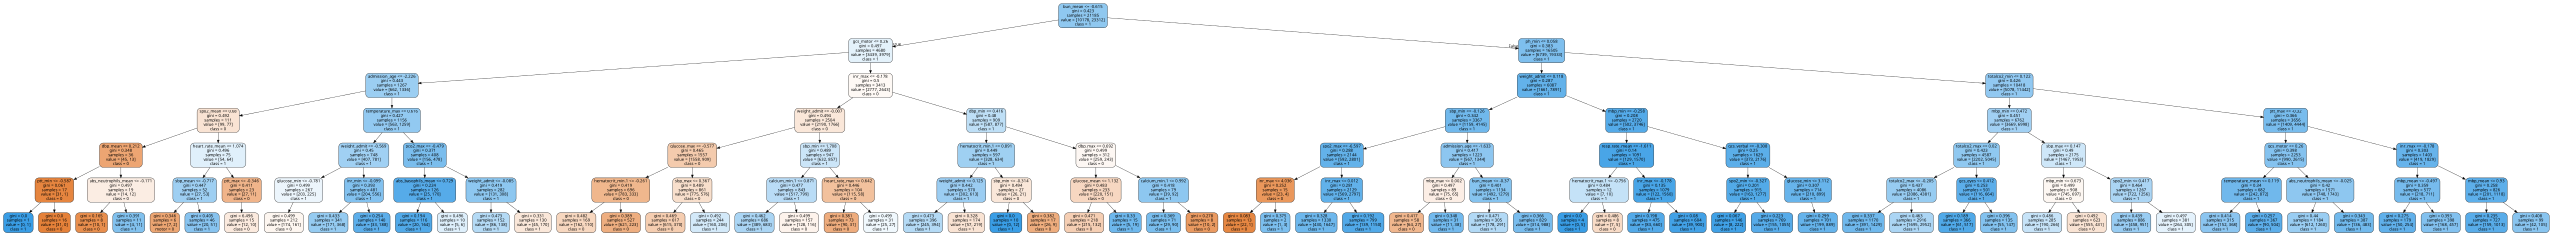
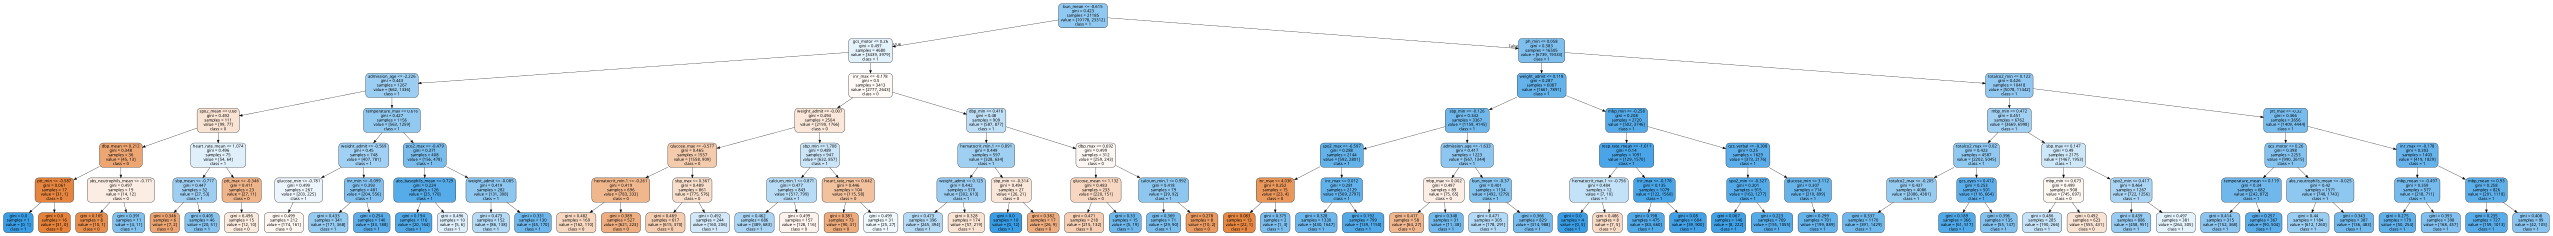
  digraph {
    fontname="Noto Sans"
    node [color=black fillcolor="#f9e3d3" fontname="Noto Sans" shape=box style="filled, rounded"]
    edge [fontname="Noto Sans"]
    n1 [fillcolor="#8fc8f0" label="bun_mean <= -0.615\ngini = 0.423\nsamples = 21185\nvalue = [10178, 23312]\nclass = 1"]
    n2 [fillcolor="#e4f2fb" label="gcs_motor <= 0.26\ngini = 0.497\nsamples = 4680\nvalue = [3439, 3979]\nclass = 1"]
    n3 [fillcolor="#7ebfee" label="ph_min <= 0.058\ngini = 0.383\nsamples = 16505\nvalue = [6739, 19333]\nclass = 1"]
    n4 [fillcolor="#9bcef2" label="admission_age <= -2.226\ngini = 0.443\nsamples = 1267\nvalue = [662, 1336]\nclass = 1"]
    n5 [fillcolor="#fef9f5" label="inr_max <= -0.178\ngini = 0.5\nsamples = 3413\nvalue = [2777, 2643]\nclass = 0"]
    n6 [fillcolor="#63b2ea" label="weight_admit <= 0.118\ngini = 0.287\nsamples = 6087\nvalue = [1661, 7891]\nclass = 1"]
    n7 [fillcolor="#91c8f1" label="totalco2_min <= 0.122\ngini = 0.426\nsamples = 10418\nvalue = [5078, 11442]\nclass = 1"]
    n8 [label="spo2_mean <= 0.68\ngini = 0.492\nsamples = 111\nvalue = [99, 77]\nclass = 0"]
    n9 [fillcolor="#92c9f1" label="temperature_max <= 0.616\ngini = 0.427\nsamples = 1156\nvalue = [563, 1259]\nclass = 1"]
    n10 [fillcolor="#fae7d9" label="weight_admit <= -0.007\ngini = 0.494\nsamples = 2504\nvalue = [2190, 1766]\nclass = 0"]
    n11 [fillcolor="#bedff6" label="dbp_min <= 0.416\ngini = 0.48\nsamples = 909\nvalue = [587, 877]\nclass = 1"]
    n12 [fillcolor="#eda572" label="dbp_mean <= 0.212\ngini = 0.348\nsamples = 36\nvalue = [45, 13]\nclass = 0"]
    n13 [fillcolor="#e0f0fb" label="heart_rate_mean <= 1.074\ngini = 0.496\nsamples = 75\nvalue = [54, 64]\nclass = 1"]
    n14 [fillcolor="#a0d0f3" label="weight_admit <= -0.569\ngini = 0.45\nsamples = 748\nvalue = [407, 781]\nclass = 1"]
    n15 [fillcolor="#7abded" label="pco2_max <= -0.479\ngini = 0.371\nsamples = 408\nvalue = [156, 478]\nclass = 1"]
    n16 [fillcolor="#e6853f" label="ptt_min <= -0.587\ngini = 0.061\nsamples = 17\nvalue = [31, 1]\nclass = 0"]
    n17 [fillcolor="#fbede3" label="abs_neutrophils_mean <= -0.171\ngini = 0.497\nsamples = 19\nvalue = [14, 12]\nclass = 0"]
    n18 [fillcolor="#9ecff2" label="sbp_mean <= -0.717\ngini = 0.447\nsamples = 52\nvalue = [27, 53]\nclass = 1"]
    n19 [fillcolor="#f0b48a" label="ptt_max <= -0.346\ngini = 0.411\nsamples = 23\nvalue = [27, 11]\nclass = 0"]
    n20 [fillcolor="#399de5" label="gini = 0.0\nsamples = 1\nvalue = [0, 1]\nclass = 1"]
    n21 [fillcolor="#e58139" label="gini = 0.0\nsamples = 16\nvalue = [31, 0]\nclass = 0"]
    n22 [fillcolor="#e88e4d" label="gini = 0.165\nsamples = 8\nvalue = [10, 1]\nclass = 0"]
    n23 [fillcolor="#81c1ee" label="gini = 0.391\nsamples = 11\nvalue = [4, 11]\nclass = 1"]
-   n24 [fillcolor="#eca572" label="gini = 0.346\nsamples = 6\nvalue = [7, 2]\nmotor = 0"]
+   n24 [fillcolor="#eca572" label="gini = 0.346\nsamples = 6\nvalue = [7, 2]\nclass = 0"]
    n25 [fillcolor="#87c3ef" label="gini = 0.405\nsamples = 46\nvalue = [20, 51]\nclass = 1"]
    n26 [fillcolor="#fbeade" label="gini = 6.496\nsamples = 15\nvalue = [12, 10]\nclass = 0"]
    n27 [fillcolor="#ecf5fc" label="glucose_min <= -0.781\ngini = 0.499\nsamples = 267\nvalue = [203, 225]\nclass = 1"]
    n28 [fillcolor="#82c1ef" label="inr_min <= -0.099\ngini = 0.393\nsamples = 481\nvalue = [204, 556]\nclass = 1"]
    n29 [fillcolor="#56abe9" label="abs_basophils_mean <= 0.729\ngini = 0.224\nsamples = 126\nvalue = [25, 170]\nclass = 1"]
    n30 [fillcolor="#8dc7f0" label="weight_admit <= -0.085\ngini = 0.419\nsamples = 282\nvalue = [131, 308]\nclass = 1"]
    n31 [fillcolor="#fdf6f0" label="gini = 0.499\nsamples = 212\nvalue = [174, 161]\nclass = 0"]
    n32 [fillcolor="#95cbf1" label="gini = 0.433\nsamples = 341\nvalue = [171, 368]\nclass = 1"]
    n33 [fillcolor="#5caeea" label="gini = 0.254\nsamples = 140\nvalue = [33, 188]\nclass = 1"]
    n34 [fillcolor="#51a9e8" label="gini = 0.194\nsamples = 116\nvalue = [20, 164]\nclass = 1"]
    n35 [fillcolor="#deeffb" label="gini = 0.496\nsamples = 10\nvalue = [5, 6]\nclass = 1"]
    n36 [fillcolor="#b4daf5" label="gini = 0.473\nsamples = 152\nvalue = [86, 138]\nclass = 1"]
-   n37 [fillcolor="#fae7d9" label="gini = 0.331\nsamples = 130\nvalue = [45, 170]\nclass = 1"]
+   n37 [fillcolor="#6db7ec" label="gini = 0.331\nsamples = 130\nvalue = [45, 170]\nclass = 1"]
    n38 [fillcolor="#f4cbad" label="glucose_max <= -0.577\ngini = 0.465\nsamples = 1557\nvalue = [1558, 909]\nclass = 0"]
    n39 [fillcolor="#cbe5f8" label="sbp_min <= 1.708\ngini = 0.489\nsamples = 947\nvalue = [632, 857]\nclass = 1"]
    n40 [fillcolor="#9fd0f2" label="hematocrit_min.1 <= 0.891\ngini = 0.449\nsamples = 597\nvalue = [328, 634]\nclass = 1"]
    n41 [fillcolor="#fdf7f3" label="dbp_max <= 0.692\ngini = 0.499\nsamples = 312\nvalue = [259, 243]\nclass = 0"]
    n42 [fillcolor="#f0b78d" label="hematocrit_min.1 <= -0.261\ngini = 0.419\nsamples = 696\nvalue = [783, 333]\nclass = 0"]
    n43 [fillcolor="#f8dfcc" label="sbp_max <= 0.367\ngini = 0.489\nsamples = 861\nvalue = [775, 576]\nclass = 0"]
    n44 [fillcolor="#b9dcf6" label="calcium_min.1 <= 0.871\ngini = 0.477\nsamples = 843\nvalue = [517, 799]\nclass = 1"]
    n45 [fillcolor="#f2c19d" label="heart_rate_max <= 0.642\ngini = 0.446\nsamples = 104\nvalue = [115, 58]\nclass = 0"]
    n46 [fillcolor="#f7d7bf" label="gini = 0.482\nsamples = 169\nvalue = [162, 110]\nclass = 0"]
    n47 [fillcolor="#eeae80" label="gini = 0.389\nsamples = 527\nvalue = [621, 223]\nclass = 0"]
    n48 [fillcolor="#f5cdb0" label="gini = 0.469\nsamples = 617\nvalue = [615, 370]\nclass = 0"]
    n49 [fillcolor="#d3e9f9" label="gini = 0.492\nsamples = 244\nvalue = [160, 206]\nclass = 1"]
    n50 [fillcolor="#aad5f4" label="gini = 0.462\nsamples = 686\nvalue = [389, 683]\nclass = 1"]
    n51 [fillcolor="#fdf3ec" label="gini = 0.499\nsamples = 157\nvalue = [128, 116]\nclass = 0"]
    n52 [fillcolor="#eeac7d" label="gini = 0.381\nsamples = 73\nvalue = [90, 31]\nclass = 0"]
    n53 [fillcolor="#f0f8fd" label="gini = 0.499\nsamples = 31\nvalue = [25, 27]\nclass = 1"]
    n54 [fillcolor="#9bcdf2" label="weight_admit <= 0.125\ngini = 0.442\nsamples = 570\nvalue = [302, 613]\nclass = 1"]
    n55 [fillcolor="#fae7d9" label="sbp_min <= -0.314\ngini = 0.494\nsamples = 27\nvalue = [26, 21]\nclass = 0"]
    n56 [fillcolor="#f7d7c1" label="glucose_mean <= 1.132\ngini = 0.483\nsamples = 233\nvalue = [220, 151]\nclass = 0"]
    n57 [fillcolor="#8dc7f0" label="calcium_min.1 <= 0.992\ngini = 0.418\nsamples = 79\nvalue = [39, 92]\nclass = 1"]
    n58 [fillcolor="#b4daf5" label="gini = 0.473\nsamples = 396\nvalue = [245, 394]\nclass = 1"]
    n59 [label="gini = 0.328\nsamples = 174\nvalue = [57, 219]\nclass = 1"]
    n60 [fillcolor="#399de5" label="gini = 0.0\nsamples = 10\nvalue = [0, 12]\nclass = 1"]
    n61 [fillcolor="#eead7e" label="gini = 0.382\nsamples = 17\nvalue = [26, 9]\nclass = 0"]
    n62 [fillcolor="#f5ceb3" label="gini = 0.471\nsamples = 218\nvalue = [215, 132]\nclass = 0"]
    n63 [fillcolor="#6db7ec" label="gini = 0.33\nsamples = 15\nvalue = [5, 19]\nclass = 1"]
    n64 [fillcolor="#79bded" label="gini = 0.369\nsamples = 71\nvalue = [29, 90]\nclass = 1"]
    n65 [fillcolor="#ea9a61" label="gini = 0.278\nsamples = 8\nvalue = [10, 2]\nclass = 0"]
    n66 [fillcolor="#70b8ec" label="sbp_min <= -0.126\ngini = 0.342\nsamples = 3367\nvalue = [1159, 4145]\nclass = 1"]
    n67 [fillcolor="#54aae8" label="mbp_min <= -0.258\ngini = 0.208\nsamples = 2720\nvalue = [502, 3746]\nclass = 1"]
    n68 [fillcolor="#a1d0f3" label="mbp_min <= 0.472\ngini = 0.451\nsamples = 6762\nvalue = [3669, 6998]\nclass = 1"]
    n69 [fillcolor="#78bced" label="ptt_max <= -0.32\ngini = 0.366\nsamples = 3656\nvalue = [1409, 4444]\nclass = 1"]
    n70 [fillcolor="#63b2ea" label="spo2_max <= -6.597\ngini = 0.288\nsamples = 2144\nvalue = [592, 2801]\nclass = 1"]
    n71 [fillcolor="#8dc6f0" label="admission_age <= -1.633\ngini = 0.417\nsamples = 1223\nvalue = [567, 1344]\nclass = 1"]
    n72 [fillcolor="#49a5e7" label="resp_rate_mean <= -1.611\ngini = 0.14\nsamples = 1091\nvalue = [129, 1570]\nclass = 1"]
    n73 [fillcolor="#5baee9" label="gcs_verbal <= -0.308\ngini = 0.25\nsamples = 1629\nvalue = [373, 2176]\nclass = 1"]
    n74 [fillcolor="#ea975b" label="inr_max <= 4.036\ngini = 0.252\nsamples = 15\nvalue = [23, 4]\nclass = 0"]
    n75 [fillcolor="#61b1ea" label="inr_max <= 0.012\ngini = 0.281\nsamples = 2129\nvalue = [569, 2797]\nclass = 1"]
    n76 [fillcolor="#fceee5" label="mbp_max <= 0.002\ngini = 0.497\nsamples = 89\nvalue = [75, 65]\nclass = 0"]
    n77 [fillcolor="#85c3ef" label="bun_mean <= -0.37\ngini = 0.401\nsamples = 1134\nvalue = [492, 1279]\nclass = 1"]
    n78 [fillcolor="#e68742" label="gini = 0.083\nsamples = 13\nvalue = [22, 1]\nclass = 0"]
    n79 [fillcolor="#7bbeee" label="gini = 0.375\nsamples = 2\nvalue = [1, 3]\nclass = 1"]
    n80 [fillcolor="#6db7ec" label="gini = 0.328\nsamples = 1330\nvalue = [430, 1647]\nclass = 1"]
    n81 [fillcolor="#51a9e8" label="gini = 0.192\nsamples = 799\nvalue = [139, 1150]\nclass = 1"]
    n82 [fillcolor="#f0b68d" label="gini = 0.417\nsamples = 58\nvalue = [64, 27]\nclass = 0"]
    n83 [fillcolor="#72b9ed" label="gini = 0.348\nsamples = 31\nvalue = [11, 38]\nclass = 1"]
    n84 [fillcolor="#b2d9f5" label="gini = 0.471\nsamples = 305\nvalue = [178, 291]\nclass = 1"]
    n85 [fillcolor="#78bced" label="gini = 0.366\nsamples = 829\nvalue = [314, 988]\nclass = 1"]
    n86 [fillcolor="#c4e2f7" label="hematocrit_max.1 <= -0.756\ngini = 0.484\nsamples = 12\nvalue = [7, 10]\nclass = 1"]
    n87 [fillcolor="#48a5e7" label="inr_max <= -0.178\ngini = 0.135\nsamples = 1079\nvalue = [122, 1560]\nclass = 1"]
    n88 [fillcolor="#52aae8" label="spo2_min <= -0.327\ngini = 0.201\nsamples = 915\nvalue = [163, 1277]\nclass = 1"]
    n89 [fillcolor="#67b4eb" label="glucose_min <= 3.112\ngini = 0.307\nsamples = 714\nvalue = [210, 899]\nclass = 1"]
    n90 [fillcolor="#399de5" label="gini = 0.0\nsamples = 4\nvalue = [0, 5]\nclass = 1"]
    n91 [fillcolor="#f8dbc6" label="gini = 0.486\nsamples = 8\nvalue = [7, 5]\nclass = 0"]
    n92 [fillcolor="#52a9e8" label="gini = 0.198\nsamples = 475\nvalue = [83, 660]\nclass = 1"]
    n93 [fillcolor="#42a1e6" label="gini = 0.08\nsamples = 604\nvalue = [39, 900]\nclass = 1"]
    n94 [fillcolor="#40a1e6" label="gini = 0.067\nsamples = 146\nvalue = [8, 222]\nclass = 1"]
    n95 [fillcolor="#56abe9" label="gini = 0.223\nsamples = 769\nvalue = [155, 1055]\nclass = 1"]
    n96 [fillcolor="#65b3eb" label="gini = 0.299\nsamples = 701\nvalue = [199, 889]\nclass = 1"]
    n97 [fillcolor="#8fc8f0" label="totalco2_max <= 0.02\ngini = 0.423\nsamples = 4587\nvalue = [2202, 5045]\nclass = 1"]
    n98 [fillcolor="#cee7f9" label="sbp_max <= 0.147\ngini = 0.49\nsamples = 2175\nvalue = [1467, 1953]\nclass = 1"]
    n99 [fillcolor="#84c2ef" label="gcs_motor <= 0.26\ngini = 0.398\nsamples = 2253\nvalue = [990, 2615]\nclass = 1"]
    n100 [fillcolor="#66b3eb" label="inr_max <= -0.178\ngini = 0.303\nsamples = 1403\nvalue = [419, 1829]\nclass = 1"]
    n101 [fillcolor="#97ccf1" label="totalco2_max <= -0.205\ngini = 0.437\nsamples = 4086\nvalue = [2086, 4381]\nclass = 1"]
    n102 [fillcolor="#5caeea" label="gcs_eyes <= 0.412\ngini = 0.253\nsamples = 501\nvalue = [116, 664]\nclass = 1"]
    n103 [fillcolor="#fdf7f2" label="mbp_min <= 0.673\ngini = 0.499\nsamples = 908\nvalue = [745, 697]\nclass = 0"]
    n104 [fillcolor="#abd5f4" label="spo2_min <= 0.417\ngini = 0.464\nsamples = 1267\nvalue = [722, 1256]\nclass = 1"]
    n105 [fillcolor="#6fb8ec" label="gini = 0.337\nsamples = 1170\nvalue = [391, 1429]\nclass = 1"]
-   n106 [fillcolor="#abd5f4" label="gini = 0.463\nsamples = 2916\nvalue = [1695, 2952]\nclass = 1"]
    n107 [fillcolor="#50a9e8" label="gini = 0.189\nsamples = 366\nvalue = [61, 517]\nclass = 1"]
    n108 [fillcolor="#83c2ef" label="gini = 0.396\nsamples = 135\nvalue = [55, 147]\nclass = 1"]
    n109 [fillcolor="#c6e3f8" label="gini = 0.486\nsamples = 285\nvalue = [190, 266]\nclass = 1"]
    n110 [label="gini = 0.492\nsamples = 623\nvalue = [555, 431]\nclass = 0"]
    n111 [fillcolor="#98ccf2" label="gini = 0.439\nsamples = 886\nvalue = [458, 951]\nclass = 1"]
    n112 [fillcolor="#e4f2fc" label="gini = 0.497\nsamples = 381\nvalue = [264, 305]\nclass = 1"]
    n113 [fillcolor="#70b8ec" label="temperature_mean <= 0.119\ngini = 0.34\nsamples = 682\nvalue = [242, 872]\nclass = 1"]
    n114 [fillcolor="#8ec7f0" label="abs_neutrophils_mean <= -0.025\ngini = 0.42\nsamples = 1571\nvalue = [748, 1743]\nclass = 1"]
    n115 [fillcolor="#76bbed" label="mbp_mean <= -0.497\ngini = 0.359\nsamples = 577\nvalue = [218, 711]\nclass = 1"]
    n116 [fillcolor="#5dafea" label="mbp_mean <= 0.93\ngini = 0.258\nsamples = 826\nvalue = [201, 1118]\nclass = 1"]
    n117 [fillcolor="#8bc5f0" label="gini = 0.414\nsamples = 315\nvalue = [152, 368]\nclass = 1"]
    n118 [fillcolor="#5caeea" label="gini = 0.257\nsamples = 367\nvalue = [90, 504]\nclass = 1"]
    n119 [fillcolor="#99cdf2" label="gini = 0.44\nsamples = 1184\nvalue = [612, 1260]\nclass = 1"]
    n120 [fillcolor="#71b9ec" label="gini = 0.343\nsamples = 387\nvalue = [136, 483]\nclass = 1"]
    n121 [fillcolor="#60b0ea" label="gini = 0.275\nsamples = 179\nvalue = [50, 254]\nclass = 1"]
    n122 [fillcolor="#82c1ef" label="gini = 0.393\nsamples = 398\nvalue = [168, 457]\nclass = 1"]
    n123 [fillcolor="#58ace9" label="gini = 0.235\nsamples = 727\nvalue = [159, 1013]\nclass = 1"]
    n124 [fillcolor="#88c4ef" label="gini = 0.408\nsamples = 99\nvalue = [42, 105]\nclass = 1"]
    n1 -> n2 [headlabel=True labelangle=45 labeldistance=2.5]
    n1 -> n3 [headlabel=False labelangle=-45 labeldistance=2.5]
    n2 -> n4
    n2 -> n5
    n3 -> n6
    n3 -> n7
    n4 -> n8
    n4 -> n9
    n5 -> n10
    n5 -> n11
    n6 -> n66
    n6 -> n67
    n7 -> n68
    n7 -> n69
    n8 -> n12
    n8 -> n13
    n9 -> n14
    n9 -> n15
    n10 -> n38
    n10 -> n39
    n11 -> n40
    n11 -> n41
    n12 -> n16
    n12 -> n17
    n13 -> n18
    n13 -> n19
    n14 -> n27
    n14 -> n28
    n15 -> n29
    n15 -> n30
    n16 -> n20
    n16 -> n21
    n17 -> n22
    n17 -> n23
    n18 -> n24
    n18 -> n25
    n19 -> n26
    n27 -> n31
    n28 -> n32
    n28 -> n33
    n29 -> n34
    n29 -> n35
    n30 -> n36
    n30 -> n37
    n38 -> n42
    n38 -> n43
    n39 -> n44
    n39 -> n45
    n40 -> n54
    n40 -> n55
    n41 -> n56
    n41 -> n57
    n42 -> n46
    n42 -> n47
    n43 -> n48
    n43 -> n49
    n44 -> n50
    n44 -> n51
    n45 -> n52
    n45 -> n53
    n54 -> n58
    n54 -> n59
    n55 -> n60
    n55 -> n61
    n56 -> n62
    n56 -> n63
    n57 -> n64
    n57 -> n65
    n66 -> n70
    n66 -> n71
    n67 -> n72
    n67 -> n73
    n68 -> n97
    n68 -> n98
    n69 -> n99
    n69 -> n100
    n70 -> n74
    n70 -> n75
    n71 -> n76
    n71 -> n77
    n72 -> n86
    n72 -> n87
    n73 -> n88
    n73 -> n89
    n74 -> n78
    n74 -> n79
    n75 -> n80
    n75 -> n81
    n76 -> n82
    n76 -> n83
    n77 -> n84
    n77 -> n85
    n86 -> n90
    n86 -> n91
    n87 -> n92
    n87 -> n93
    n88 -> n94
    n88 -> n95
    n89 -> n96
    n97 -> n101
    n97 -> n102
    n98 -> n103
    n98 -> n104
    n99 -> n113
    n99 -> n114
    n100 -> n115
    n100 -> n116
    n101 -> n105
-   n101 -> n106
    n102 -> n107
    n102 -> n108
    n103 -> n109
    n103 -> n110
    n104 -> n111
    n104 -> n112
    n113 -> n117
    n113 -> n118
    n114 -> n119
    n114 -> n120
    n115 -> n121
    n115 -> n122
    n116 -> n123
    n116 -> n124
  }
